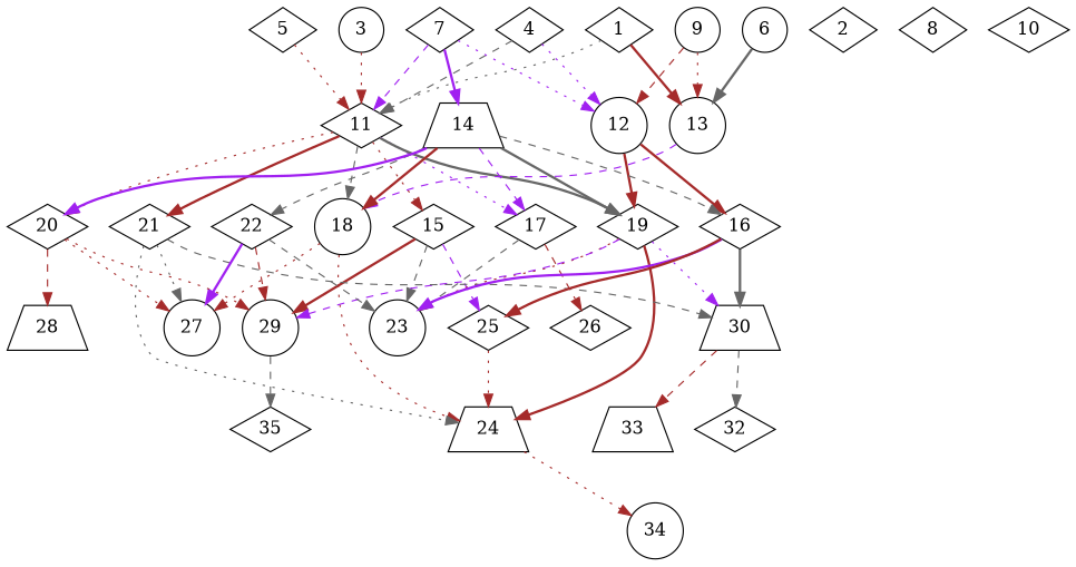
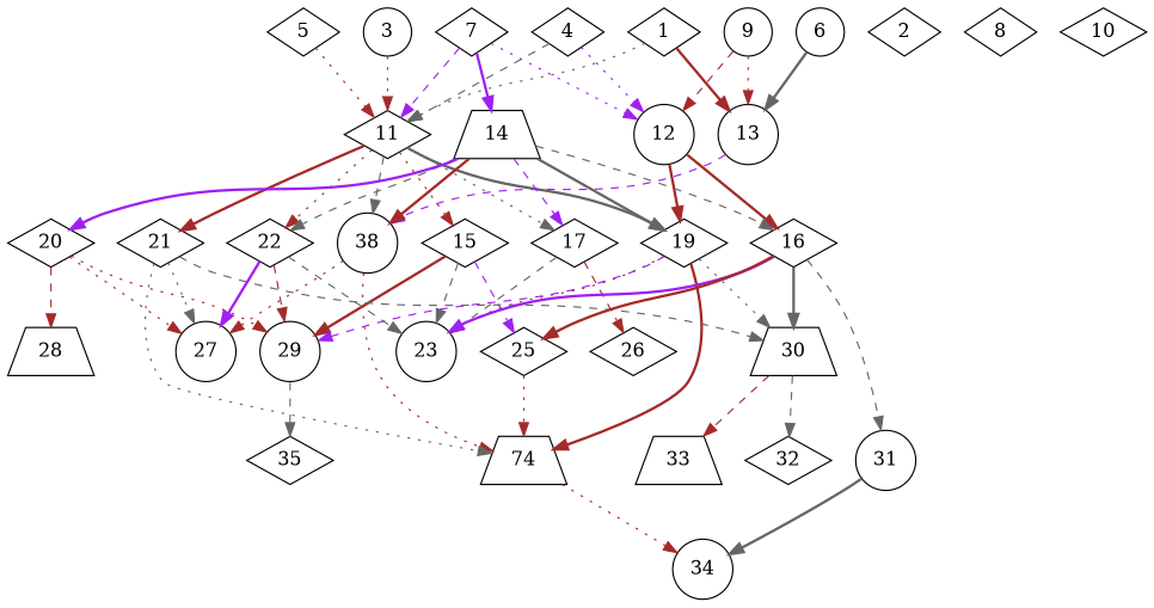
  digraph {
    node [alpha=0.10 shape=diamond]
    edge [color=brown style=dashed]
    1 [alpha=0.05 expect_size=18468934311579932]
    11 [alpha=0.03 expect_size=1196729341061828352]
    13 [alpha=0.19 expect_size=116960198929142240 shape=circle]
    15 [expect_size=553138637504512000000]
    17 [alpha=0.08 expect_size=3049914941686211]
-   18 [alpha=0.09 expect_size=1021631061114178502656 shape=circle]
+   18 [alpha=0.09 expect_size=1021631061114178502656 shape=circle label=38]
    19 [alpha=0.18 expect_size=197536298717115456]
    21 [alpha=0.16 expect_size=21209582433118252]
    22 [alpha=0.01 expect_size=316073973687796480]
    23 [alpha=0.06 expect_size=6399481500568442 shape=circle]
    25 [alpha=0.14 expect_size=45133476918433920]
    29 [alpha=0.15 expect_size=113203183921026564096 shape=circle]
    26 [expect_size=135139904263529955328]
-   24 [expect_size=6208474655485728 shape=trapezium]
+   24 [expect_size=6208474655485728 shape=trapezium label=74]
    27 [alpha=0.06 expect_size=563175156401536384 shape=circle]
    30 [alpha=0.02 expect_size=964366129081343803392 shape=trapezium]
    2 [alpha=0.17 expect_size=301900107648616890368]
    3 [alpha=0.05 expect_size=171348056200111008 shape=circle]
    4 [alpha=0.17 expect_size=4448427915065285]
    12 [alpha=0.12 expect_size=16242461793954684 shape=circle]
    16 [alpha=0.19 expect_size=2657056317313483776]
+   31 [expect_size=150949386106328992 shape=circle]
    5 [alpha=0.03 expect_size=56765406011905784]
    6 [alpha=0.05 expect_size=967940499539264274432 shape=circle]
    7 [alpha=0.05 expect_size=2880777603380367]
    14 [alpha=0.03 expect_size=17978139752053332 shape=trapezium]
    20 [alpha=0.03 expect_size=1840731919607590144]
    28 [alpha=0.04 expect_size=192720902417301897216 shape=trapezium]
    8 [alpha=0.15 expect_size=2344992833028717056]
    9 [alpha=0.09 expect_size=676644834860297 shape=circle]
    10 [alpha=0.09 expect_size=2591892581547931]
    34 [alpha=0.02 expect_size=1830432642563295744 shape=circle]
    35 [alpha=0.01 expect_size=951424936345241472]
    32 [alpha=0.01 expect_size=17807463010705342464]
    33 [expect_size=69925687972706910208 shape=trapezium]
    1 -> 11 [color=gray40 style=dotted]
    1 -> 13 [style=bold]
    11 -> 15 [style=dotted]
-   11 -> 17 [color=purple style=dotted]
+   11 -> 17 [color=gray40 style=dotted]
    11 -> 18 [color=gray40]
    11 -> 19 [color=gray40 style=bold]
    11 -> 21 [style=bold]
-   11 -> 20 [style=dotted]
+   11 -> 22 [style=dotted]
    13 -> 18 [color=purple]
    15 -> 23 [color=gray40]
    15 -> 25 [color=purple]
    15 -> 29 [style=bold]
    17 -> 23 [color=gray40]
    17 -> 26
    18 -> 24 [style=dotted]
    18 -> 27 [style=dotted]
    19 -> 23 [style=dotted]
    19 -> 29 [color=purple]
    19 -> 24 [style=bold]
-   19 -> 30 [color=purple style=dotted]
+   19 -> 30 [color=gray40 style=dotted]
    21 -> 24 [color=gray40 style=dotted]
    21 -> 27 [color=gray40 style=dotted]
    21 -> 30 [color=gray40]
    22 -> 23 [color=gray40]
    22 -> 29
    22 -> 27 [color=purple style=bold]
    25 -> 24 [style=dotted]
    29 -> 35 [color=gray40]
    24 -> 34 [style=dotted]
    30 -> 32 [color=gray40]
    30 -> 33
    3 -> 11 [style=dotted]
    4 -> 11 [color=gray40]
    4 -> 12 [color=purple style=dotted]
    12 -> 19 [style=bold]
    12 -> 16 [style=bold]
    16 -> 23 [color=purple style=bold]
    16 -> 25 [style=bold]
    16 -> 30 [color=gray40 style=bold]
+   16 -> 31 [color=gray40]
+   31 -> 34 [color=gray40 style=bold]
    5 -> 11 [style=dotted]
    6 -> 13 [color=gray40 style=bold]
    7 -> 11 [color=purple]
    7 -> 12 [color=purple style=dotted]
    7 -> 14 [color=purple style=bold]
    14 -> 17 [color=purple]
    14 -> 18 [style=bold]
    14 -> 19 [color=gray40 style=bold]
    14 -> 22 [color=gray40]
    14 -> 16 [color=gray40]
    14 -> 20 [color=purple style=bold]
    20 -> 29 [style=dotted]
    20 -> 27 [style=dotted]
    20 -> 28
    9 -> 13 [style=dotted]
    9 -> 12
  }
